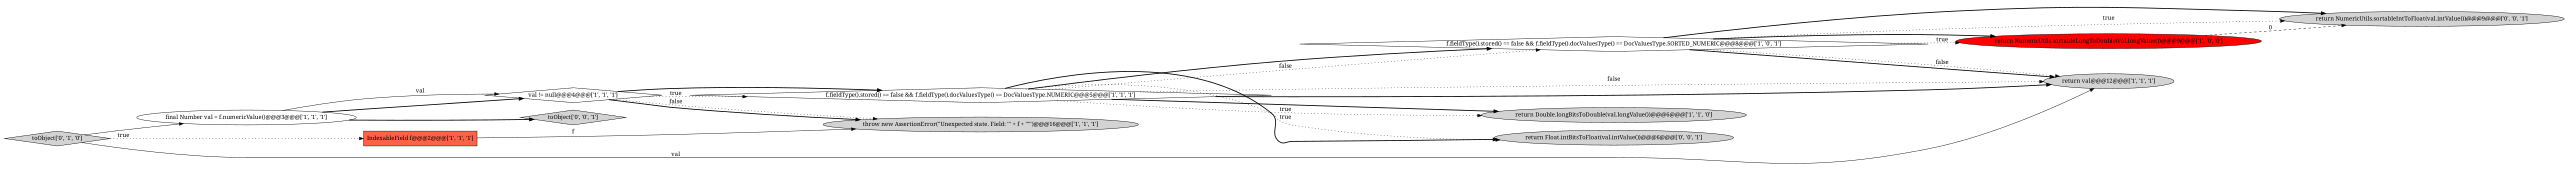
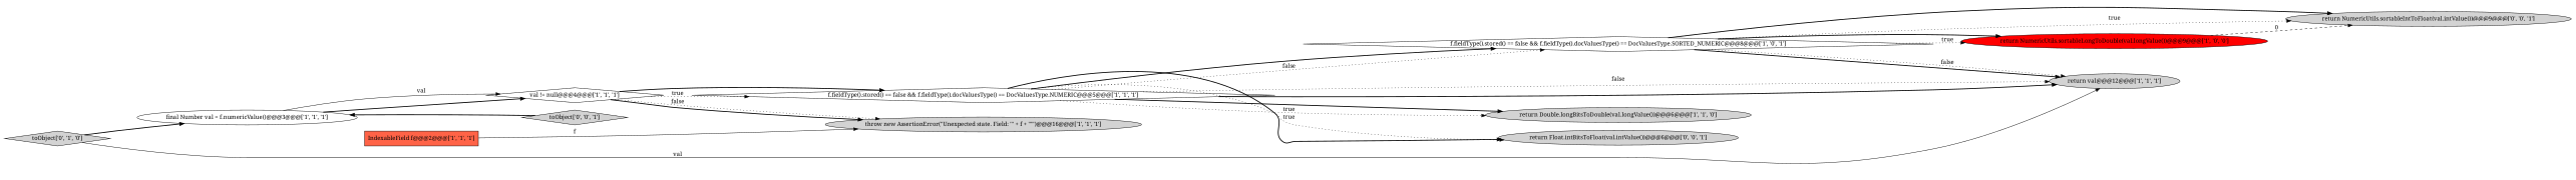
  digraph {
    fontname="Noto Serif"
    rankdir=LR
    node [fillcolor=lightgray fontname="Noto Serif" shape=ellipse style=filled]
    edge [fontname="Noto Serif" style=bold]
    n1 [fillcolor=red label="return NumericUtils.sortableLongToDouble(val.longValue())@@@9@@@['1', '0', '0']"]
    n2 [label="return NumericUtils.sortableIntToFloat(val.intValue())@@@9@@@['0', '0', '1']"]
    n3 [label="toObject['0', '1', '0']" shape=diamond]
    n4 [fillcolor=white label="final Number val = f.numericValue()@@@3@@@['1', '1', '1']"]
    n5 [fillcolor=tomato label="IndexableField f@@@2@@@['1', '1', '1']" shape=box]
    n6 [label="return val@@@12@@@['1', '1', '1']"]
    n7 [fillcolor=white label="val != null@@@4@@@['1', '1', '1']" shape=diamond]
    n8 [label="throw new AssertionError(\"Unexpected state. Field: '\" + f + \"'\")@@@16@@@['1', '1', '1']"]
    n9 [fillcolor=white label="f.fieldType().stored() == false && f.fieldType().docValuesType() == DocValuesType.NUMERIC@@@5@@@['1', '1', '1']" shape=diamond]
    n10 [fillcolor=white label="f.fieldType().stored() == false && f.fieldType().docValuesType() == DocValuesType.SORTED_NUMERIC@@@8@@@['1', '0', '1']" shape=diamond]
    n11 [label="return Float.intBitsToFloat(val.intValue())@@@6@@@['0', '0', '1']"]
    n12 [label="return Double.longBitsToDouble(val.longValue())@@@6@@@['1', '1', '0']"]
    n13 [label="toObject['0', '0', '1']" shape=diamond]
    n1 -> n2 [label=0 style=dashed]
-   n3 -> n4 [style=solid]
-   n3 -> n5 [label=true style=dotted]
+   n3 -> n4
    n3 -> n6 [label=val style=solid]
    n4 -> n7 [label=val style=solid]
    n4 -> n7
    n5 -> n8 [label=f style=solid]
    n7 -> n8 [label=false style=dotted]
    n7 -> n8
    n7 -> n9
    n7 -> n9 [label=true style=dotted]
    n9 -> n6 [label=false style=dotted]
    n9 -> n6
    n9 -> n10 [label=false style=dotted]
    n9 -> n10
    n9 -> n11
    n9 -> n11 [label=true style=dotted]
    n9 -> n12
    n9 -> n12 [label=true style=dotted]
    n10 -> n1
    n10 -> n1 [label=true style=dotted]
    n10 -> n2
    n10 -> n2 [label=true style=dotted]
    n10 -> n6 [label=false style=dotted]
    n10 -> n6
-   n4 -> n13
+   n13 -> n4
  }
